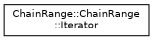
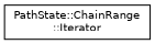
  digraph {
    rankdir=LR
-   n1 [color=black fillcolor=white fontname=Helvetica fontsize=10 height=0.2 label="ChainRange::ChainRange\l::Iterator" shape=record style=filled width=0.4]
+   n1 [color=black fillcolor=white fontname=Helvetica fontsize=10 height=0.2 label="PathState::ChainRange\l::Iterator" shape=record style=filled width=0.4]
  }
